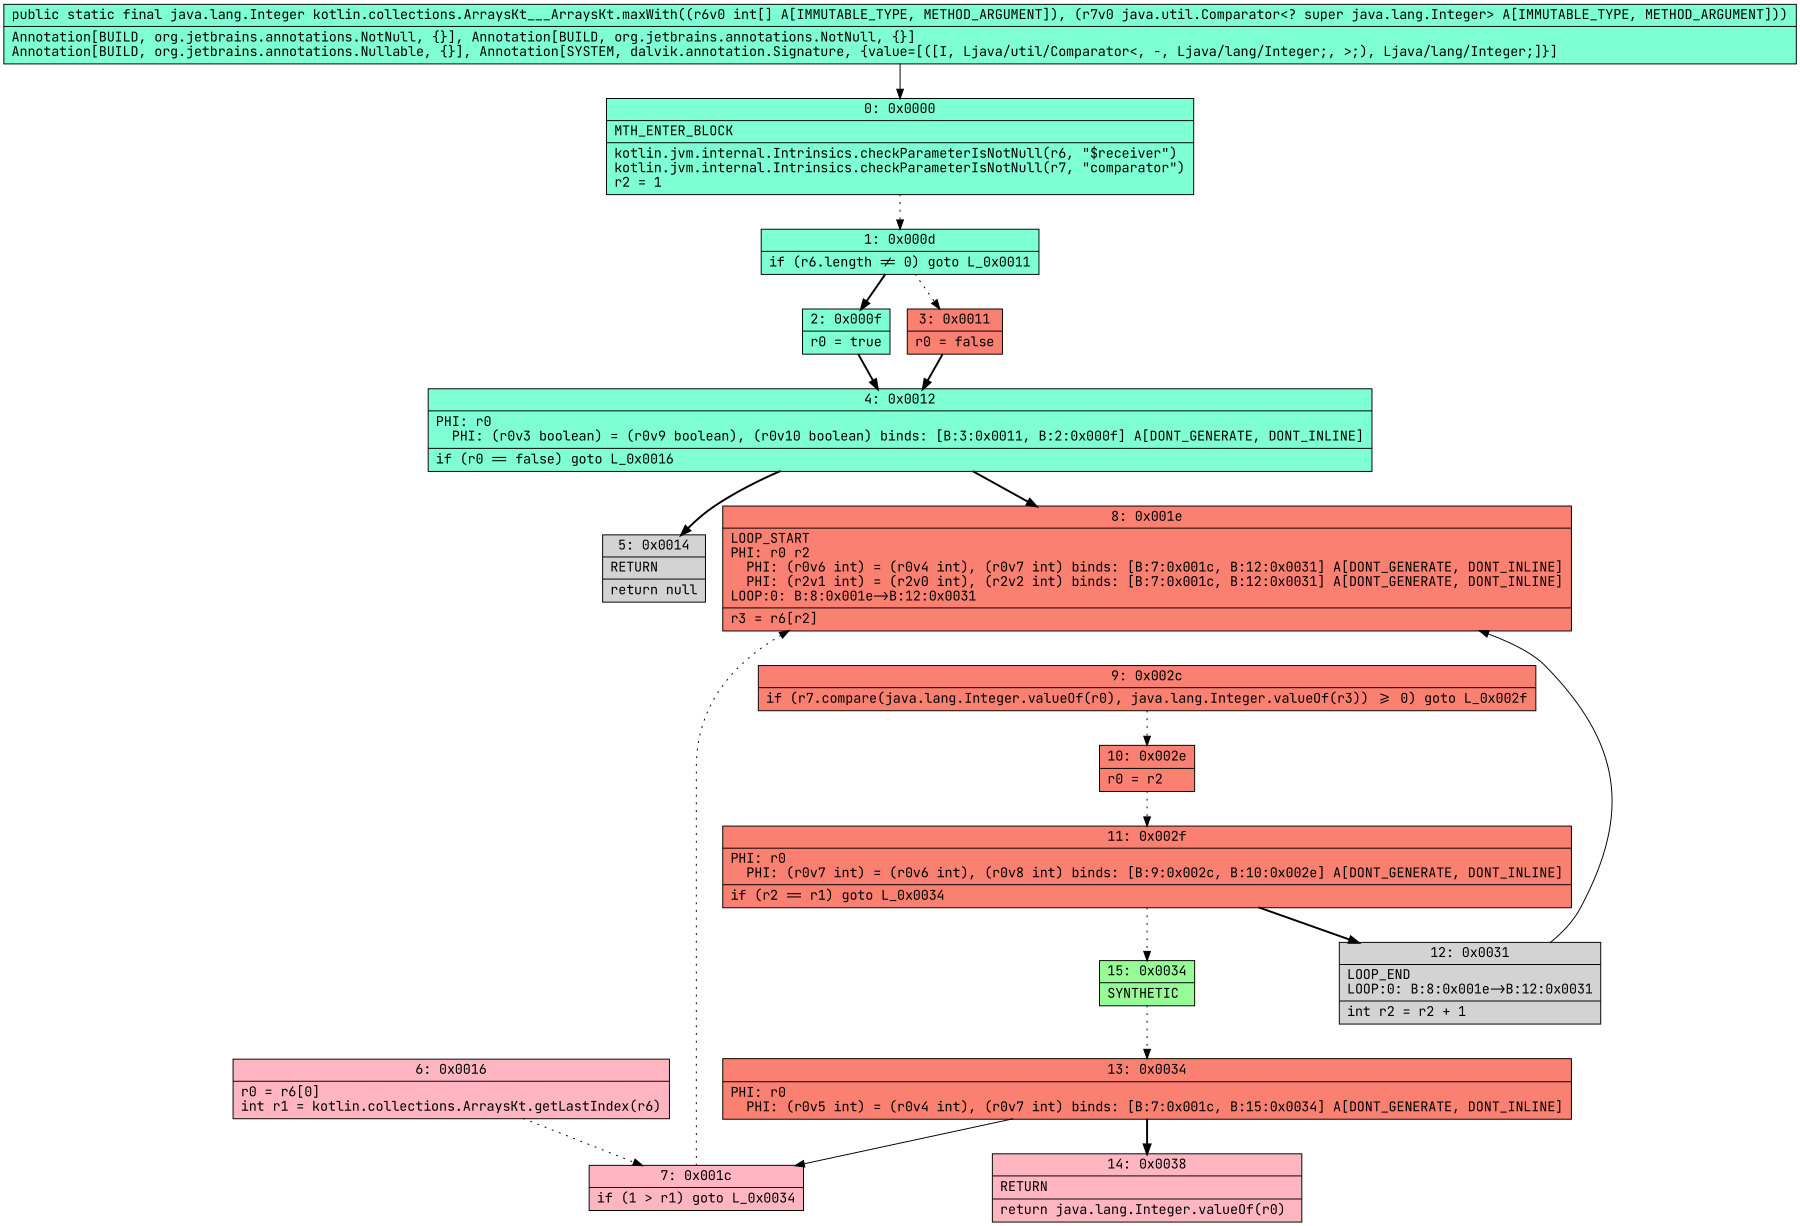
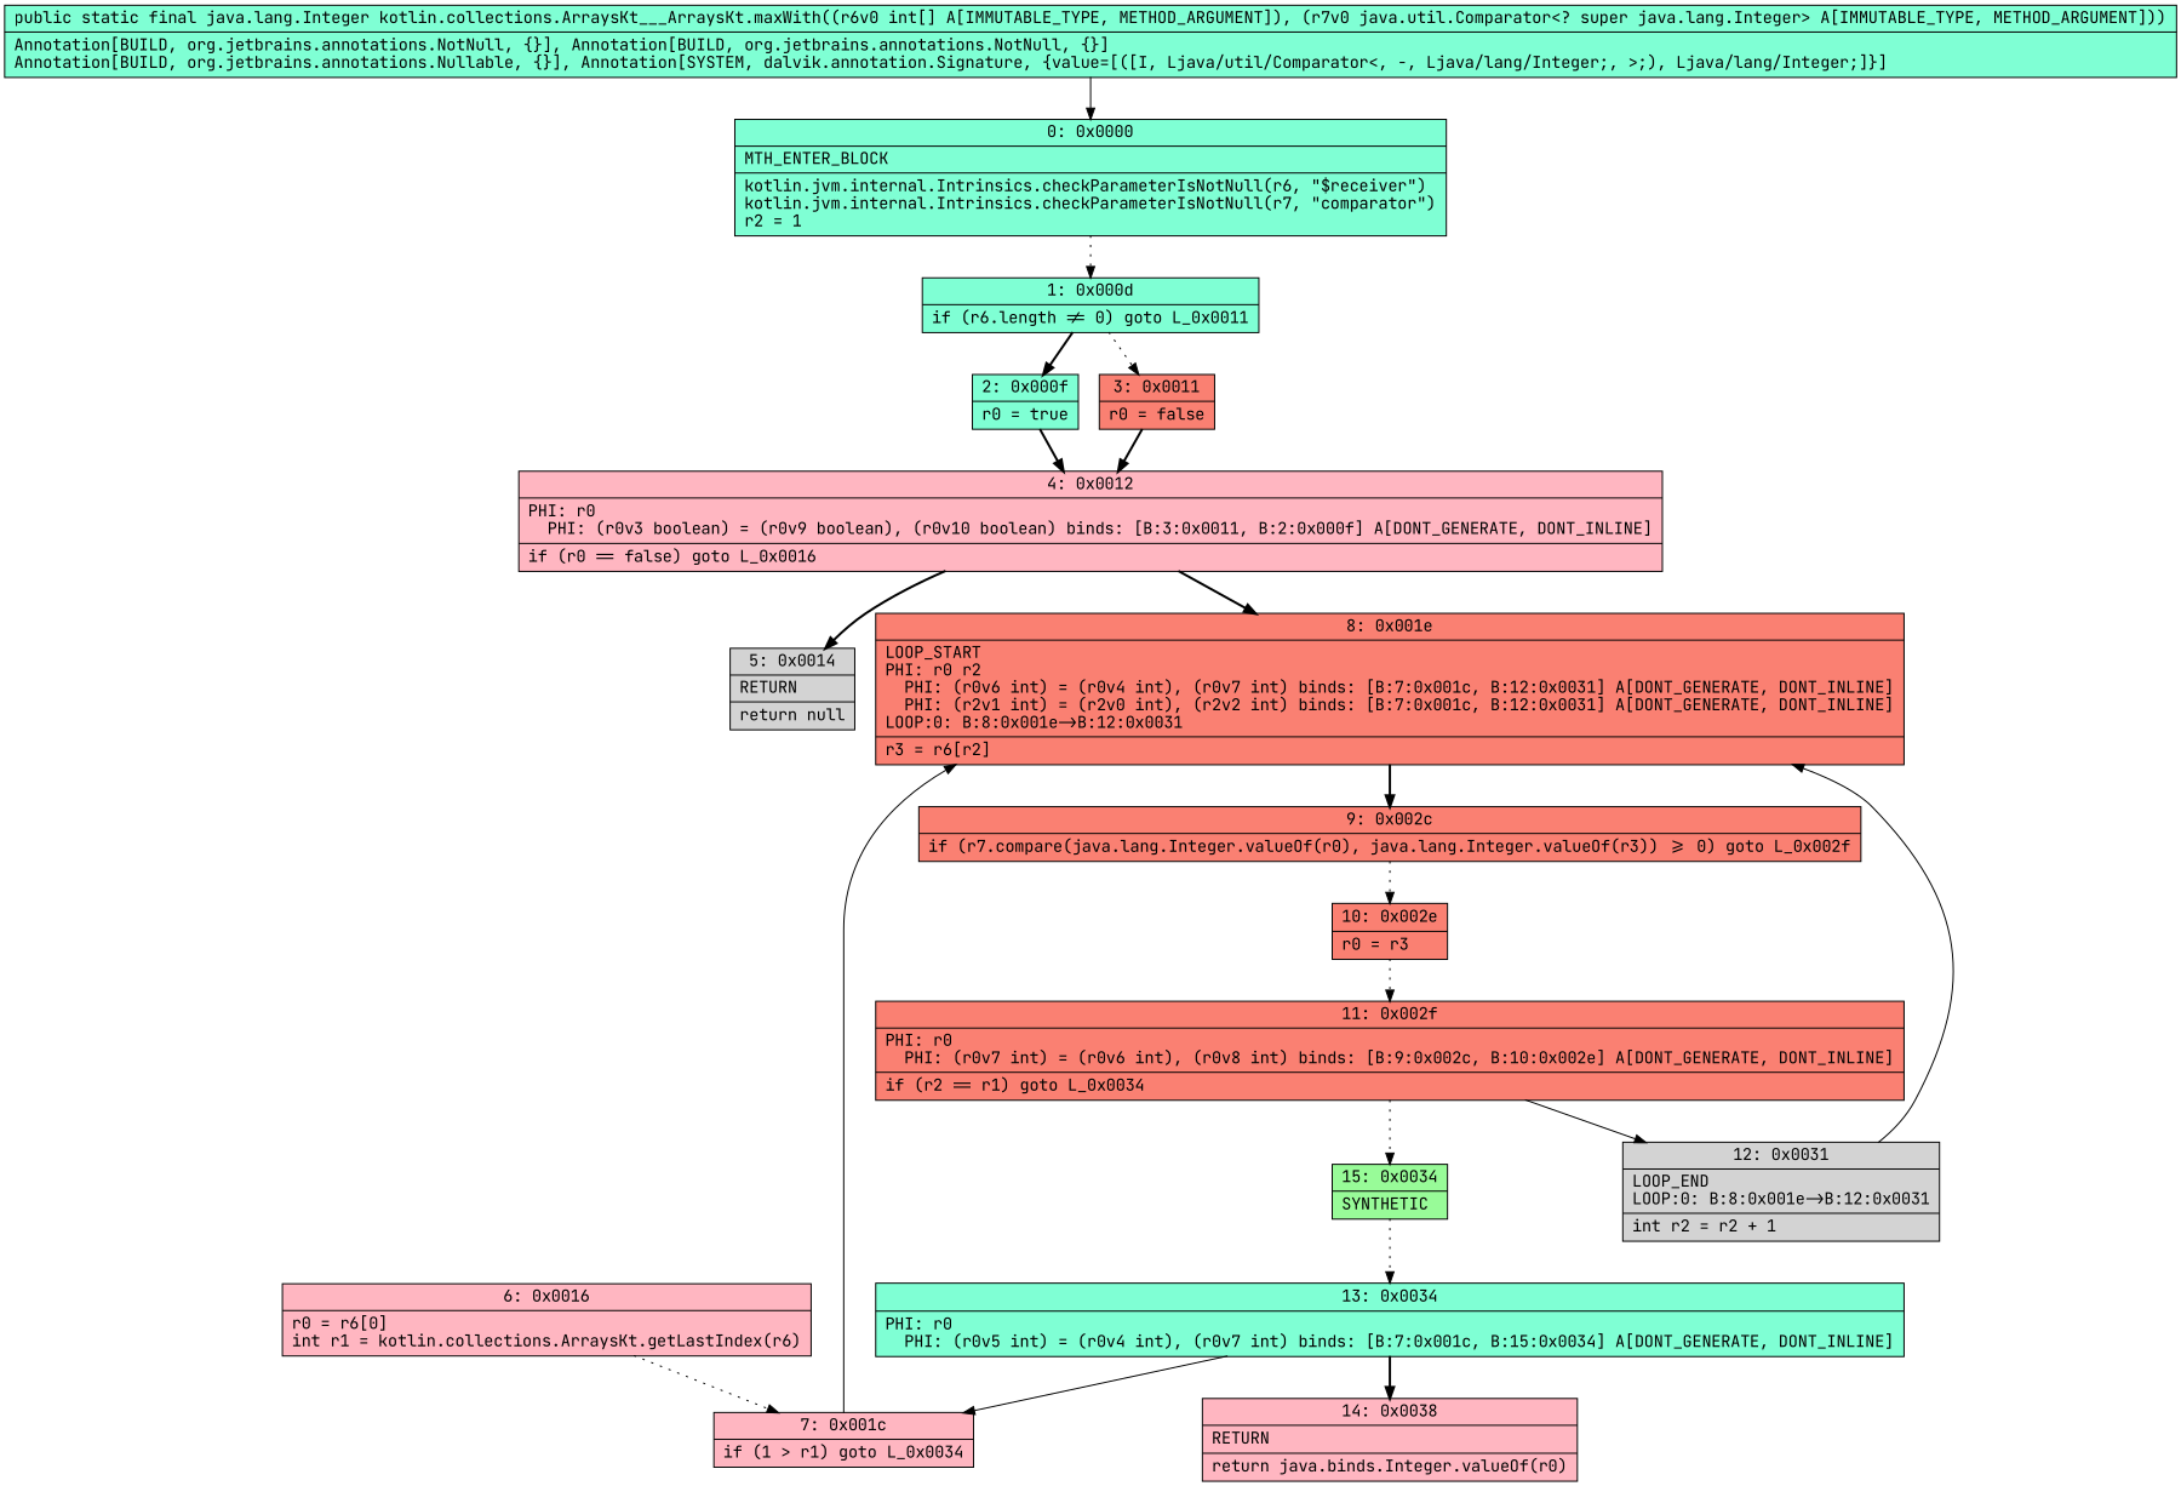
  digraph {
    fontname="JetBrains Mono"
    node [fillcolor=aquamarine fontname="JetBrains Mono" shape=record style=filled]
    edge [fontname="JetBrains Mono" style=dotted]
    n1 [label="{0\:\ 0x0000|MTH_ENTER_BLOCK\l|kotlin.jvm.internal.Intrinsics.checkParameterIsNotNull(r6, \"$receiver\")\lkotlin.jvm.internal.Intrinsics.checkParameterIsNotNull(r7, \"comparator\")\lr2 = 1\l}"]
    n2 [label="{1\:\ 0x000d|if (r6.length != 0) goto L_0x0011\l}"]
    n3 [label="{2\:\ 0x000f|r0 = true\l}"]
    n4 [fillcolor=salmon label="{3\:\ 0x0011|r0 = false\l}"]
-   n5 [label="{4\:\ 0x0012|PHI: r0 \l  PHI: (r0v3 boolean) = (r0v9 boolean), (r0v10 boolean) binds: [B:3:0x0011, B:2:0x000f] A[DONT_GENERATE, DONT_INLINE]\l|if (r0 == false) goto L_0x0016\l}"]
+   n5 [fillcolor=lightpink label="{4\:\ 0x0012|PHI: r0 \l  PHI: (r0v3 boolean) = (r0v9 boolean), (r0v10 boolean) binds: [B:3:0x0011, B:2:0x000f] A[DONT_GENERATE, DONT_INLINE]\l|if (r0 == false) goto L_0x0016\l}"]
    n6 [fillcolor=lightgrey label="{5\:\ 0x0014|RETURN\l|return null\l}"]
    n7 [fillcolor=salmon label="{8\:\ 0x001e|LOOP_START\lPHI: r0 r2 \l  PHI: (r0v6 int) = (r0v4 int), (r0v7 int) binds: [B:7:0x001c, B:12:0x0031] A[DONT_GENERATE, DONT_INLINE]\l  PHI: (r2v1 int) = (r2v0 int), (r2v2 int) binds: [B:7:0x001c, B:12:0x0031] A[DONT_GENERATE, DONT_INLINE]\lLOOP:0: B:8:0x001e\-\>B:12:0x0031\l|r3 = r6[r2]\l}"]
    n8 [fillcolor=lightpink label="{6\:\ 0x0016|r0 = r6[0]\lint r1 = kotlin.collections.ArraysKt.getLastIndex(r6)\l}"]
    n9 [fillcolor=lightpink label="{7\:\ 0x001c|if (1 \> r1) goto L_0x0034\l}"]
    n10 [fillcolor=salmon label="{9\:\ 0x002c|if (r7.compare(java.lang.Integer.valueOf(r0), java.lang.Integer.valueOf(r3)) \>= 0) goto L_0x002f\l}"]
-   n11 [fillcolor=salmon label="{13\:\ 0x0034|PHI: r0 \l  PHI: (r0v5 int) = (r0v4 int), (r0v7 int) binds: [B:7:0x001c, B:15:0x0034] A[DONT_GENERATE, DONT_INLINE]\l}"]
-   n12 [fillcolor=lightpink label="{14\:\ 0x0038|RETURN\l|return java.lang.Integer.valueOf(r0)\l}"]
-   n13 [fillcolor=salmon label="{10\:\ 0x002e|r0 = r2\l}"]
+   n11 [label="{13\:\ 0x0034|PHI: r0 \l  PHI: (r0v5 int) = (r0v4 int), (r0v7 int) binds: [B:7:0x001c, B:15:0x0034] A[DONT_GENERATE, DONT_INLINE]\l}"]
+   n12 [fillcolor=lightpink label="{14\:\ 0x0038|RETURN\l|return java.binds.Integer.valueOf(r0)\l}"]
+   n13 [fillcolor=salmon label="{10\:\ 0x002e|r0 = r3\l}"]
    n14 [fillcolor=salmon label="{11\:\ 0x002f|PHI: r0 \l  PHI: (r0v7 int) = (r0v6 int), (r0v8 int) binds: [B:9:0x002c, B:10:0x002e] A[DONT_GENERATE, DONT_INLINE]\l|if (r2 == r1) goto L_0x0034\l}"]
    n15 [fillcolor=lightgrey label="{12\:\ 0x0031|LOOP_END\lLOOP:0: B:8:0x001e\-\>B:12:0x0031\l|int r2 = r2 + 1\l}"]
    n16 [fillcolor=palegreen label="{15\:\ 0x0034|SYNTHETIC\l}"]
    n17 [label="{public static final java.lang.Integer kotlin.collections.ArraysKt___ArraysKt.maxWith((r6v0 int[] A[IMMUTABLE_TYPE, METHOD_ARGUMENT]), (r7v0 java.util.Comparator\<? super java.lang.Integer\> A[IMMUTABLE_TYPE, METHOD_ARGUMENT]))  | Annotation[BUILD, org.jetbrains.annotations.NotNull, \{\}], Annotation[BUILD, org.jetbrains.annotations.NotNull, \{\}]\lAnnotation[BUILD, org.jetbrains.annotations.Nullable, \{\}], Annotation[SYSTEM, dalvik.annotation.Signature, \{value=[([I, Ljava\/util\/Comparator\<, \-, Ljava\/lang\/Integer;, \>;), Ljava\/lang\/Integer;]\}]\l}"]
    n1 -> n2
    n2 -> n3 [style=bold]
    n2 -> n4
    n3 -> n5 [style=bold]
    n4 -> n5 [style=bold]
    n5 -> n6 [style=bold]
    n5 -> n7 [style=bold]
+   n7 -> n10 [style=bold]
    n8 -> n9
-   n9 -> n7
+   n9 -> n7 [style=solid]
    n10 -> n13
    n11 -> n9 [style=solid]
    n11 -> n12 [style=bold]
    n13 -> n14
-   n14 -> n15 [style=bold]
+   n14 -> n15 [style=solid]
    n14 -> n16
    n15 -> n7 [style=solid]
    n16 -> n11
    n17 -> n1 [style=solid]
  }
